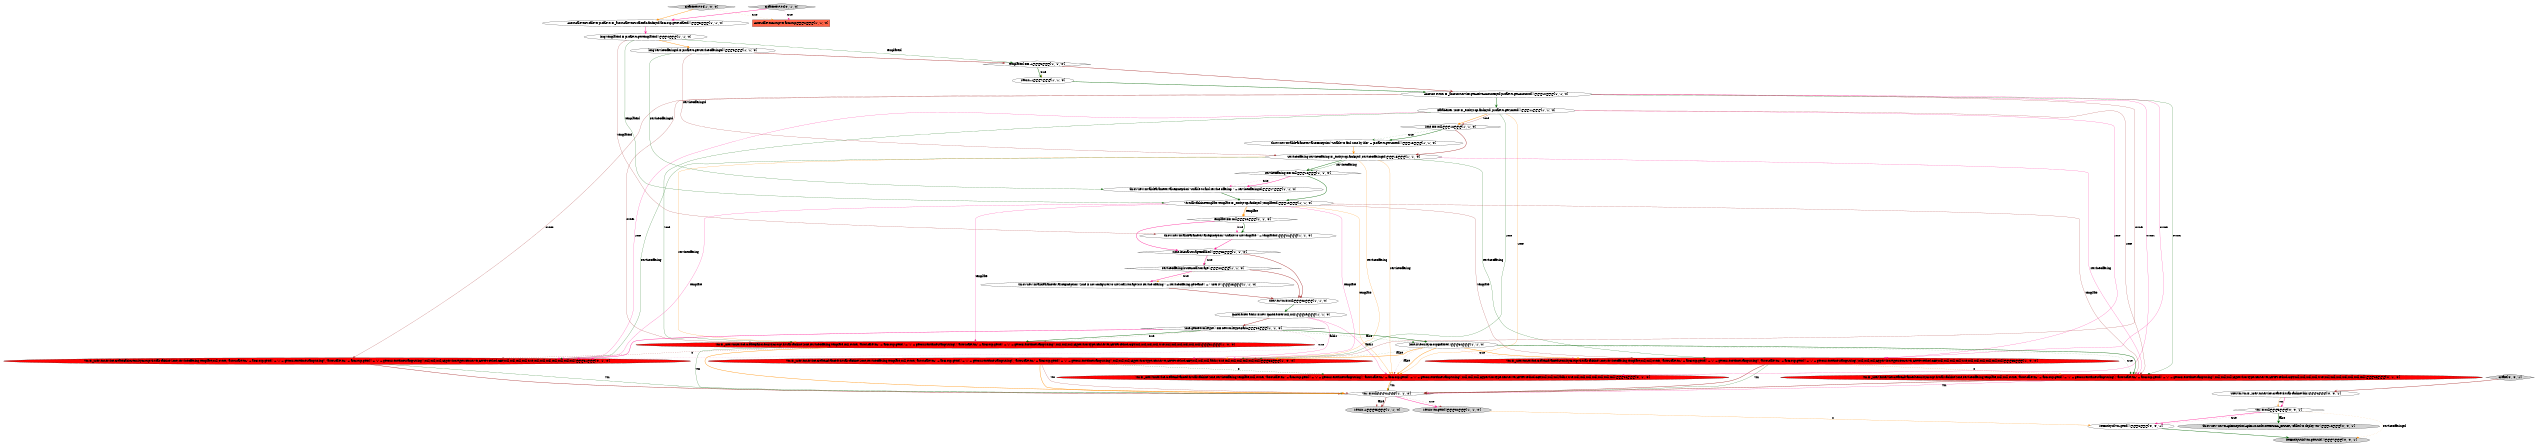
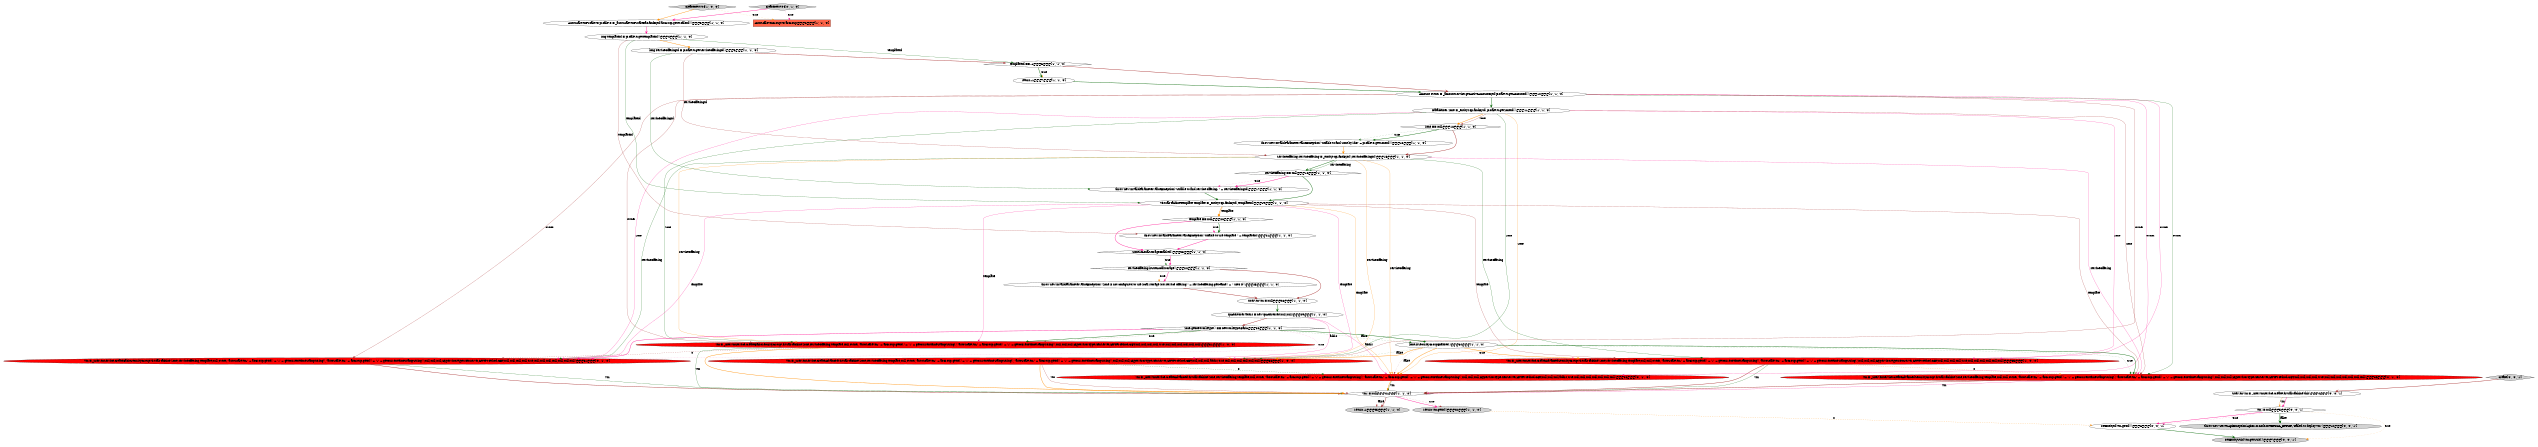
  digraph {
    node [fillcolor=white shape=ellipse style=filled]
    edge [arrowhead=diamond color=darkgreen style=bold]
    n1 [fillcolor=red label="vm = _userVmService.createBasicSecurityGroupVirtualMachine(zone,serviceOffering,template,null,owner,\"autoScaleVm-\" + asGroup.getId() + \"-\" + getCurrentTimeStampString(),\"autoScaleVm-\" + asGroup.getId() + \"-\" + getCurrentTimeStampString(),null,null,null,HypervisorType.XenServer,HTTPMethod.GET,null,null,null,null,true,null,null,null,null,null,null,null)@@@31@@@['0', '1', '0']"]
    n2 [label="vm != null@@@41@@@['1', '1', '0']" shape=diamond]
    n3 [fillcolor=lightgray label="return -1@@@45@@@['1', '1', '0']"]
    n4 [fillcolor=lightgray label="return vm.getId()@@@42@@@['1', '1', '0']"]
    n5 [label="DataCenter zone = _entityMgr.findById(,profileVo.getZoneId())@@@11@@@['1', '1', '0']"]
    n6 [fillcolor=red label="vm = _userVmService.createAdvancedSecurityGroupVirtualMachine(zone,serviceOffering,template,null,null,owner,\"autoScaleVm-\" + asGroup.getId() + \"-\" + getCurrentTimeStampString(),\"autoScaleVm-\" + asGroup.getId() + \"-\" + getCurrentTimeStampString(),null,null,null,HypervisorType.XenServer,HTTPMethod.GET,null,null,null,null,true,null,null,null,null,null,null)@@@35@@@['1', '0', '0']"]
    n7 [fillcolor=red label="vm = _userVmService.createBasicSecurityGroupVirtualMachine(zone,serviceOffering,template,null,owner,\"autoScaleVm-\" + asGroup.getId() + \"-\" + getCurrentTimeStampString(),\"autoScaleVm-\" + asGroup.getId() + \"-\" + getCurrentTimeStampString(),null,null,null,HypervisorType.XenServer,HTTPMethod.GET,null,null,null,null,true,null,null,null,null,null,null)@@@31@@@['1', '0', '0']"]
    n8 [fillcolor=red label="vm = _userVmService.createAdvancedVirtualMachine(zone,serviceOffering,template,null,owner,\"autoScaleVm-\" + asGroup.getId() + \"-\" + getCurrentTimeStampString(),\"autoScaleVm-\" + asGroup.getId() + \"-\" + getCurrentTimeStampString(),null,null,null,HypervisorType.XenServer,HTTPMethod.GET,null,null,null,addrs,true,null,null,null,null,null,null)@@@38@@@['1', '0', '0']"]
    n9 [fillcolor=red label="vm = _userVmService.createAdvancedVirtualMachine(zone,serviceOffering,template,null,owner,\"autoScaleVm-\" + asGroup.getId() + \"-\" + getCurrentTimeStampString(),\"autoScaleVm-\" + asGroup.getId() + \"-\" + getCurrentTimeStampString(),null,null,null,HypervisorType.XenServer,HTTPMethod.GET,null,null,null,addrs,true,null,null,null,null,null,null,null)@@@38@@@['0', '1', '0']"]
    n10 [label="zone == null@@@12@@@['1', '1', '0']" shape=diamond]
    n11 [fillcolor=red label="vm = _userVmService.createAdvancedSecurityGroupVirtualMachine(zone,serviceOffering,template,null,null,owner,\"autoScaleVm-\" + asGroup.getId() + \"-\" + getCurrentTimeStampString(),\"autoScaleVm-\" + asGroup.getId() + \"-\" + getCurrentTimeStampString(),null,null,null,HypervisorType.XenServer,HTTPMethod.GET,null,null,null,null,true,null,null,null,null,null,null,null)@@@35@@@['0', '1', '0']"]
    n12 [label="ServiceOffering serviceOffering = _entityMgr.findById(,serviceOfferingId)@@@15@@@['1', '1', '0']"]
    n13 [label="throw new InvalidParameterValueException(\"Unable to find zone by id=\" + profileVo.getZoneId())@@@13@@@['1', '1', '0']"]
    n14 [label="throw new InvalidParameterValueException(\"Unable to use template \" + templateId)@@@21@@@['1', '1', '0']"]
    n15 [label="!zone.isLocalStorageEnabled()@@@23@@@['1', '1', '0']" shape=diamond]
    n16 [label="serviceOffering.isUseLocalStorage()@@@24@@@['1', '1', '0']" shape=diamond]
    n17 [label="UserVm vm = null@@@28@@@['1', '1', '0']"]
    n18 [label="throw new InvalidParameterValueException(\"Zone is not configured to use local storage but service offering \" + serviceOffering.getName() + \" uses it\")@@@25@@@['1', '1', '0']"]
    n19 [label="IpAddresses addrs = new IpAddresses(null,null)@@@29@@@['1', '1', '0']"]
    n20 [fillcolor=lightgray label="throw new ServerApiException(ApiErrorCode.INTERNAL_ERROR,\"Failed to deploy vm\")@@@10@@@['0', '0', '1']"]
    n21 [label="UserVm vm = _userVmService.createVirtualMachine(this)@@@4@@@['0', '0', '1']"]
    n22 [label="vm != null@@@5@@@['0', '0', '1']" shape=diamond]
    n23 [fillcolor=lightgray label="setEntityUuid(vm.getUuid())@@@7@@@['0', '0', '1']"]
    n24 [label="setEntityId(vm.getId())@@@6@@@['0', '0', '1']"]
    n25 [label="templateId == -1@@@6@@@['1', '1', '0']" shape=diamond]
    n26 [label="Account owner = _accountService.getActiveAccountById(profileVo.getAccountId())@@@10@@@['1', '1', '0']"]
    n27 [label="return -1@@@7@@@['1', '1', '0']"]
    n28 [label="zone.getNetworkType() == NetworkType.Basic@@@30@@@['1', '1', '0']" shape=diamond]
    n29 [label="zone.isSecurityGroupEnabled()@@@34@@@['1', '1', '0']"]
    n30 [fillcolor=lightgray label="createNewVM['1', '0', '0']" shape=diamond]
    n31 [label="AutoScaleVmProfileVO profileVo = _autoScaleVmProfileDao.findById(asGroup.getProfileId())@@@3@@@['1', '1', '0']"]
    n32 [fillcolor=tomato label="AutoScaleVmGroupVO asGroup@@@2@@@['1', '1', '0']" shape=box]
    n33 [label="long templateId = profileVo.getTemplateId()@@@4@@@['1', '1', '0']"]
    n34 [fillcolor=lightgray label="create['0', '0', '1']" shape=diamond]
    n35 [label="serviceOffering == null@@@16@@@['1', '1', '0']" shape=diamond]
    n36 [label="long serviceOfferingId = profileVo.getServiceOfferingId()@@@5@@@['1', '1', '0']"]
    n37 [label="throw new InvalidParameterValueException(\"Unable to find service offering: \" + serviceOfferingId)@@@17@@@['1', '1', '0']"]
    n38 [label="VirtualMachineTemplate template = _entityMgr.findById(,templateId)@@@19@@@['1', '1', '0']"]
    n39 [label="template == null@@@20@@@['1', '1', '0']" shape=diamond]
    n40 [fillcolor=lightgray label="createNewVM['0', '1', '0']" shape=diamond]
    n1 -> n2 [arrowhead=normal label=vm style=solid]
    n1 -> n2 [arrowhead=normal color=brown]
    n2 -> n3 [arrowhead=normal color=brown label=false style=dotted]
    n2 -> n3 [arrowhead=vee color=brown]
    n2 -> n4 [arrowhead=vee color=deeppink]
    n2 -> n4 [arrowhead=normal color=brown label=true style=dotted]
-   n4 -> n24 [arrowhead=vee color=darkorange label=0 style=solid]
+   n4 -> n24 [arrowhead=vee color=darkorange label=0 style=dashed]
    n5 -> n1 [color=deeppink label=zone style=solid]
    n5 -> n6 [color=deeppink label=zone style=solid]
    n5 -> n7 [label=zone style=solid]
    n5 -> n8 [label=zone style=solid]
    n5 -> n9 [color=darkorange label=zone style=solid]
    n5 -> n10 [color=darkorange]
    n5 -> n10 [arrowhead=normal color=brown label=zone style=solid]
    n5 -> n11 [color=brown label=zone style=solid]
    n6 -> n2 [arrowhead=vee color=brown]
    n6 -> n2 [arrowhead=normal label=vm style=solid]
    n6 -> n11 [arrowhead=vee color=darkorange label=0 style=dashed]
    n7 -> n1 [arrowhead=normal color=brown label=0 style=dashed]
    n7 -> n2 [label=vm style=solid]
    n7 -> n2 [arrowhead=normal color=darkorange]
    n8 -> n2 [arrowhead=normal color=darkorange]
    n8 -> n2 [arrowhead=vee color=brown label=vm style=solid]
    n8 -> n9 [label=0 style=dashed]
    n9 -> n2 [label=vm style=solid]
    n9 -> n2 [arrowhead=normal color=darkorange]
    n10 -> n12 [arrowhead=vee color=brown]
    n10 -> n13 [arrowhead=vee label=true style=dotted]
    n10 -> n13 [arrowhead=normal]
    n11 -> n2 [arrowhead=normal color=deeppink label=vm style=solid]
    n11 -> n2 [arrowhead=vee color=brown]
    n12 -> n1 [label=serviceOffering style=solid]
    n12 -> n6 [label=serviceOffering style=solid]
    n12 -> n7 [arrowhead=vee color=darkorange label=serviceOffering style=solid]
    n12 -> n8 [arrowhead=vee color=darkorange label=serviceOffering style=solid]
    n12 -> n9 [arrowhead=normal color=darkorange label=serviceOffering style=solid]
    n12 -> n11 [color=deeppink label=serviceOffering style=solid]
    n12 -> n35 [arrowhead=vee]
    n12 -> n35 [arrowhead=vee label=serviceOffering style=solid]
    n13 -> n12 [arrowhead=vee color=darkorange]
    n14 -> n15 [color=deeppink]
    n15 -> n16 [arrowhead=normal label=true style=dotted]
    n15 -> n16 [arrowhead=normal color=deeppink]
-   n15 -> n17 [color=brown]
    n16 -> n17 [arrowhead=normal color=brown]
    n16 -> n18 [arrowhead=normal color=deeppink]
    n16 -> n18 [color=darkorange label=true style=dotted]
    n17 -> n19 [arrowhead=vee]
    n18 -> n17 [arrowhead=vee color=brown]
    n19 -> n8 [arrowhead=vee color=deeppink label=addrs style=solid]
    n19 -> n9 [arrowhead=vee color=deeppink label=addrs style=solid]
    n19 -> n28 [arrowhead=normal color=brown]
    n21 -> n22 [arrowhead=normal color=darkorange label=vm style=solid]
    n21 -> n22 [arrowhead=normal color=deeppink]
    n22 -> n20 [arrowhead=vee]
    n22 -> n20 [arrowhead=normal label=false style=dotted]
-   n22 -> n23 [color=darkorange label=serviceOfferingId style=dotted]
+   n22 -> n23 [color=darkorange label=true style=dotted]
    n22 -> n24 [arrowhead=normal color=deeppink]
    n22 -> n24 [arrowhead=normal color=deeppink label=true style=dotted]
    n24 -> n23 [arrowhead=vee]
    n25 -> n26 [arrowhead=vee color=brown]
    n25 -> n27 [arrowhead=vee color=darkorange label=true style=dotted]
    n25 -> n27 [arrowhead=vee]
    n26 -> n1 [color=brown label=owner style=solid]
    n26 -> n5 [arrowhead=vee]
    n26 -> n6 [arrowhead=vee color=deeppink label=owner style=solid]
    n26 -> n7 [arrowhead=normal color=brown label=owner style=solid]
    n26 -> n8 [color=brown label=owner style=solid]
    n26 -> n9 [arrowhead=vee color=deeppink label=owner style=solid]
    n26 -> n11 [label=owner style=solid]
    n27 -> n26 [arrowhead=normal]
    n28 -> n1 [color=deeppink]
    n28 -> n1 [color=deeppink label=true style=dotted]
    n28 -> n7
    n28 -> n7 [arrowhead=vee color=brown label=true style=dotted]
    n28 -> n29 [label=false style=dotted]
    n28 -> n29
    n29 -> n6 [color=deeppink label=true style=dotted]
    n29 -> n6 [arrowhead=vee color=darkorange]
    n29 -> n8 [arrowhead=normal label=false style=dotted]
    n29 -> n8 [arrowhead=vee color=darkorange]
    n29 -> n9 [arrowhead=normal color=brown label=false style=dotted]
    n29 -> n9 [color=darkorange]
    n29 -> n11 [label=true style=dotted]
    n29 -> n11
    n30 -> n31 [color=darkorange]
    n30 -> n32 [arrowhead=vee color=darkorange label=true style=dotted]
    n31 -> n33 [arrowhead=vee color=deeppink]
    n33 -> n14 [arrowhead=vee color=brown label=templateId style=solid]
    n33 -> n25 [arrowhead=normal label=templateId style=solid]
    n33 -> n36 [color=darkorange]
    n33 -> n38 [label=templateId style=solid]
    n34 -> n21 [arrowhead=vee color=brown]
    n35 -> n37 [arrowhead=vee color=deeppink label=true style=dotted]
    n35 -> n37 [color=deeppink]
    n35 -> n38 [arrowhead=normal]
    n36 -> n12 [color=brown label=serviceOfferingId style=solid]
    n36 -> n25 [arrowhead=normal color=brown]
    n36 -> n37 [label=serviceOfferingId style=solid]
    n37 -> n38
    n38 -> n1 [arrowhead=vee color=deeppink label=template style=solid]
    n38 -> n6 [color=brown label=template style=solid]
    n38 -> n7 [color=deeppink label=template style=solid]
    n38 -> n8 [arrowhead=vee color=deeppink label=template style=solid]
    n38 -> n9 [arrowhead=normal color=darkorange label=template style=solid]
    n38 -> n11 [arrowhead=normal color=brown label=template style=solid]
    n38 -> n39 [color=darkorange]
    n38 -> n39 [color=darkorange label=template style=solid]
    n39 -> n14 [arrowhead=vee]
    n39 -> n14 [color=deeppink label=true style=dotted]
    n39 -> n15 [color=deeppink]
    n40 -> n31 [arrowhead=vee color=deeppink]
    n40 -> n32 [color=deeppink label=true style=dotted]
  }
